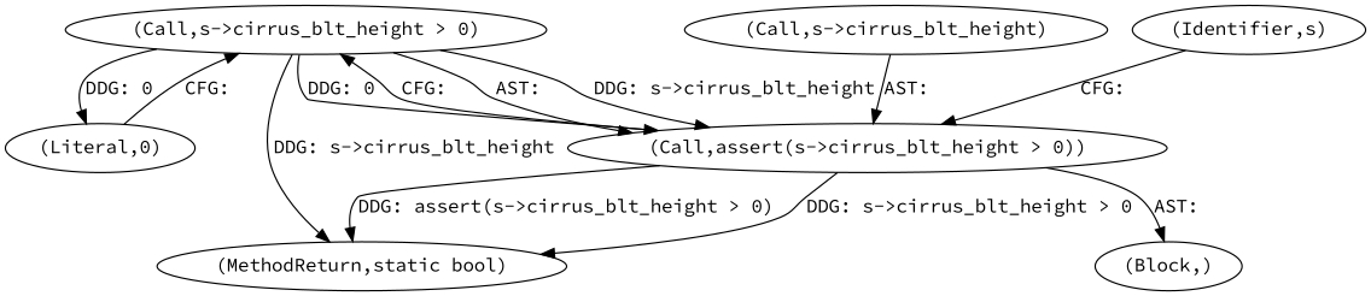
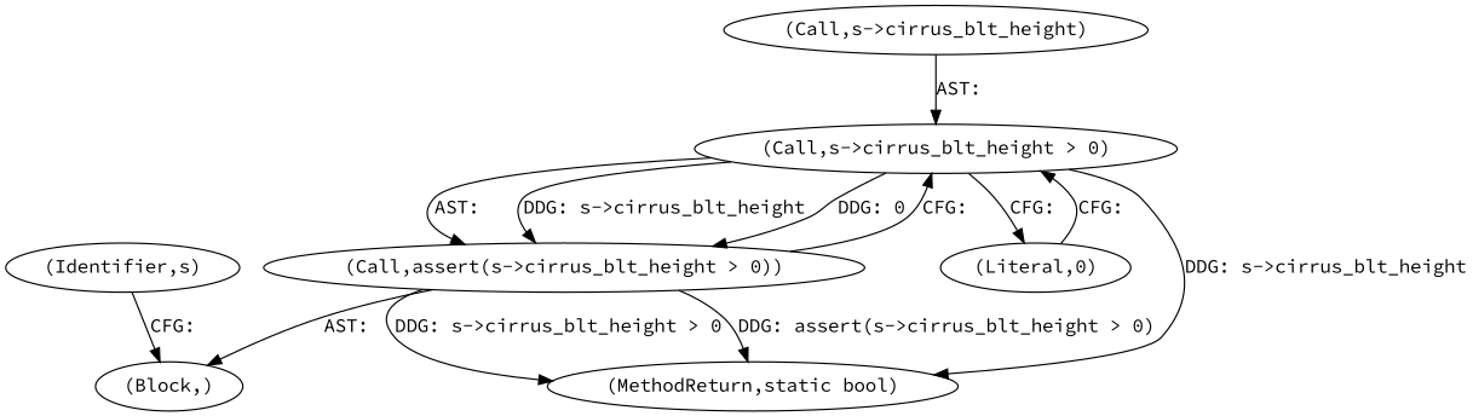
  digraph {
    fontname="Source Code Pro"
    node [fontname="Source Code Pro"]
    edge [fontname="Source Code Pro"]
    n1 [label="(Call,s->cirrus_blt_height > 0)"]
    n2 [label="(Call,assert(s->cirrus_blt_height > 0))"]
    n3 [label="(Literal,0)"]
    n4 [label="(MethodReturn,static bool)"]
    n5 [label="(Block,)"]
    n6 [label="(Call,s->cirrus_blt_height)"]
    n7 [label="(Identifier,s)"]
    n1 -> n2 [label="AST: "]
    n1 -> n2 [label="DDG: s->cirrus_blt_height"]
    n1 -> n2 [label="DDG: 0"]
-   n1 -> n3 [label="DDG: 0"]
+   n1 -> n3 [label="CFG: "]
    n1 -> n4 [label="DDG: s->cirrus_blt_height"]
    n2 -> n1 [label="CFG: "]
    n2 -> n4 [label="DDG: s->cirrus_blt_height > 0"]
    n2 -> n4 [label="DDG: assert(s->cirrus_blt_height > 0)"]
    n2 -> n5 [label="AST: "]
    n3 -> n1 [label="CFG: "]
-   n6 -> n2 [label="AST: "]
-   n7 -> n2 [label="CFG: "]
+   n6 -> n1 [label="AST: "]
+   n7 -> n5 [label="CFG: "]
  }
